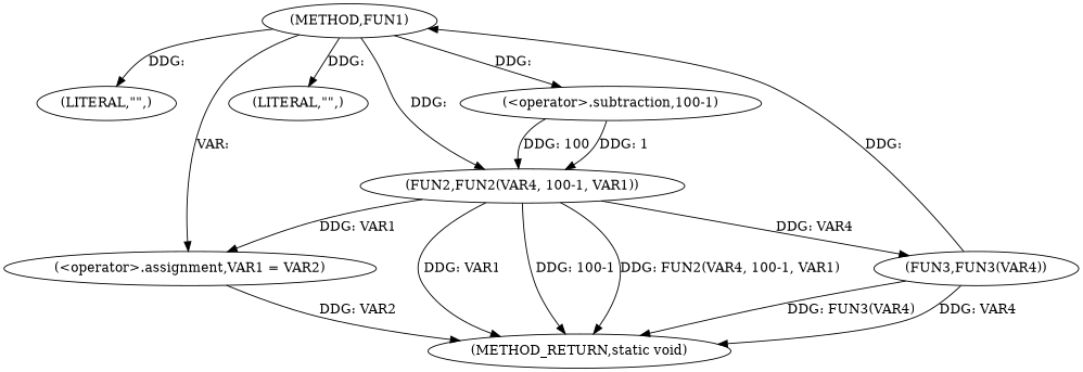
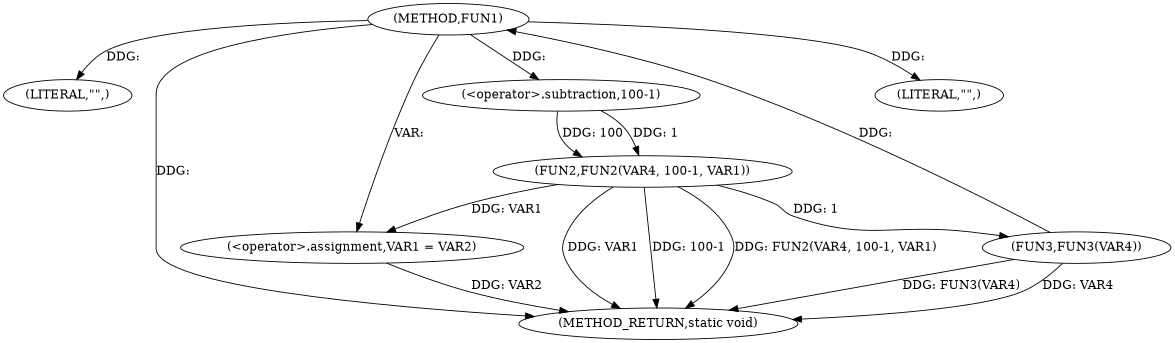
  digraph {
    n1 [label="(METHOD,FUN1)"]
    n2 [label="(LITERAL,\"\",)"]
    n3 [label="(<operator>.assignment,VAR1 = VAR2)"]
    n4 [label="(LITERAL,\"\",)"]
    n5 [label="(FUN2,FUN2(VAR4, 100-1, VAR1))"]
    n6 [label="(<operator>.subtraction,100-1)"]
    n7 [label="(METHOD_RETURN,static void)"]
    n8 [label="(FUN3,FUN3(VAR4))"]
    n1 -> n2 [label="DDG: "]
    n1 -> n3 [label="VAR: "]
    n1 -> n4 [label="DDG: "]
-   n1 -> n5 [label="DDG: "]
+   n1 -> n7 [label="DDG: "]
    n1 -> n6 [label="DDG: "]
    n3 -> n7 [label="DDG: VAR2"]
    n5 -> n3 [label="DDG: VAR1"]
    n5 -> n7 [label="DDG: VAR1"]
    n5 -> n7 [label="DDG: 100-1"]
    n5 -> n7 [label="DDG: FUN2(VAR4, 100-1, VAR1)"]
-   n5 -> n8 [label="DDG: VAR4"]
+   n5 -> n8 [label="DDG: 1"]
    n6 -> n5 [label="DDG: 100"]
    n6 -> n5 [label="DDG: 1"]
    n8 -> n1 [label="DDG: "]
    n8 -> n7 [label="DDG: FUN3(VAR4)"]
    n8 -> n7 [label="DDG: VAR4"]
  }
